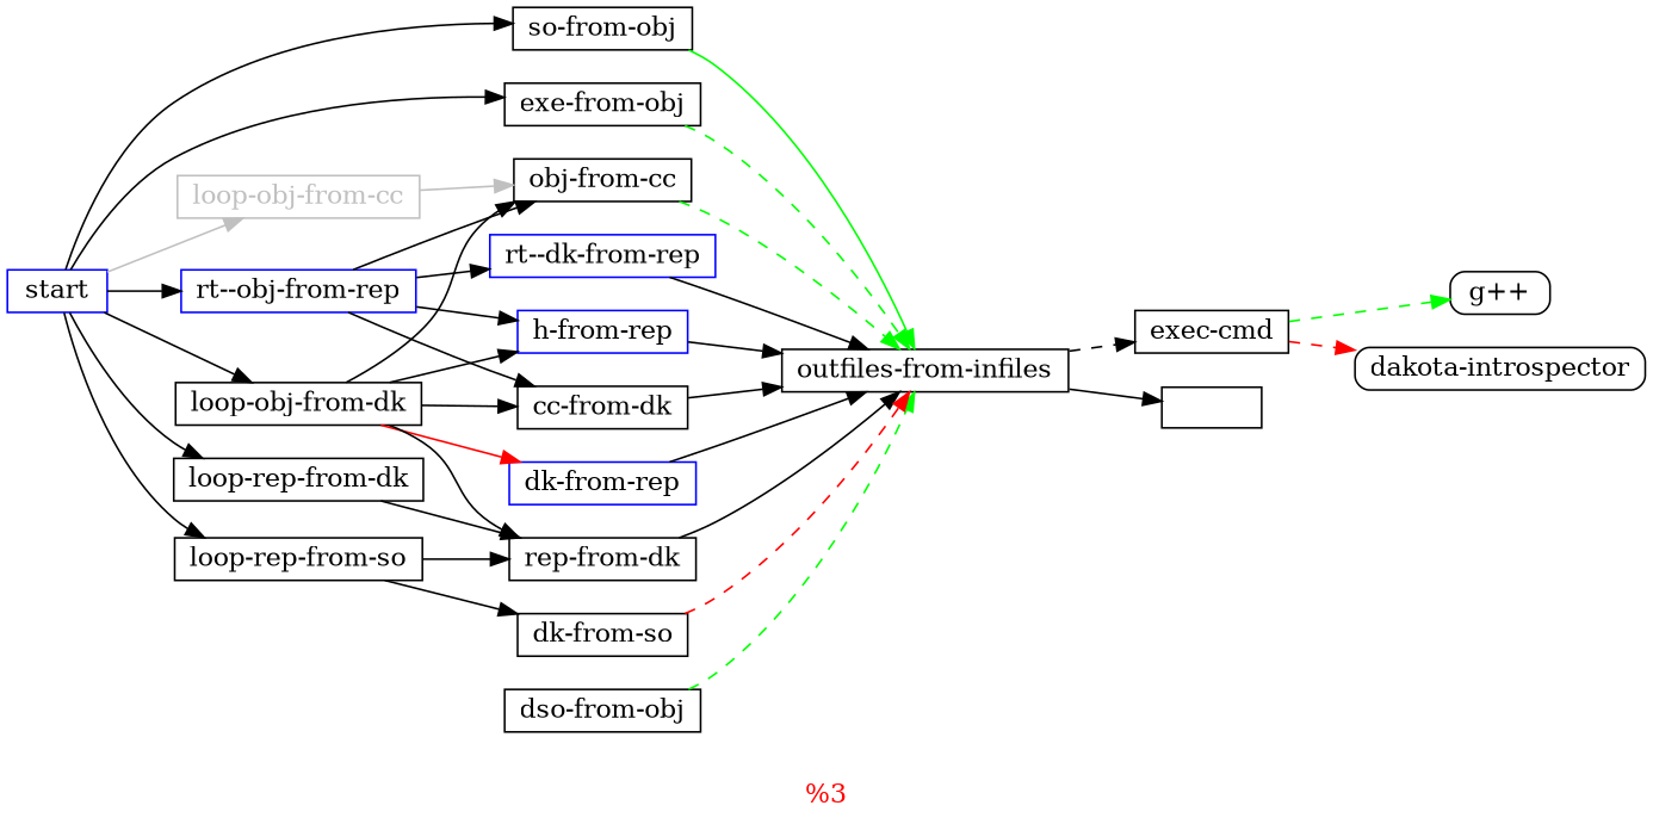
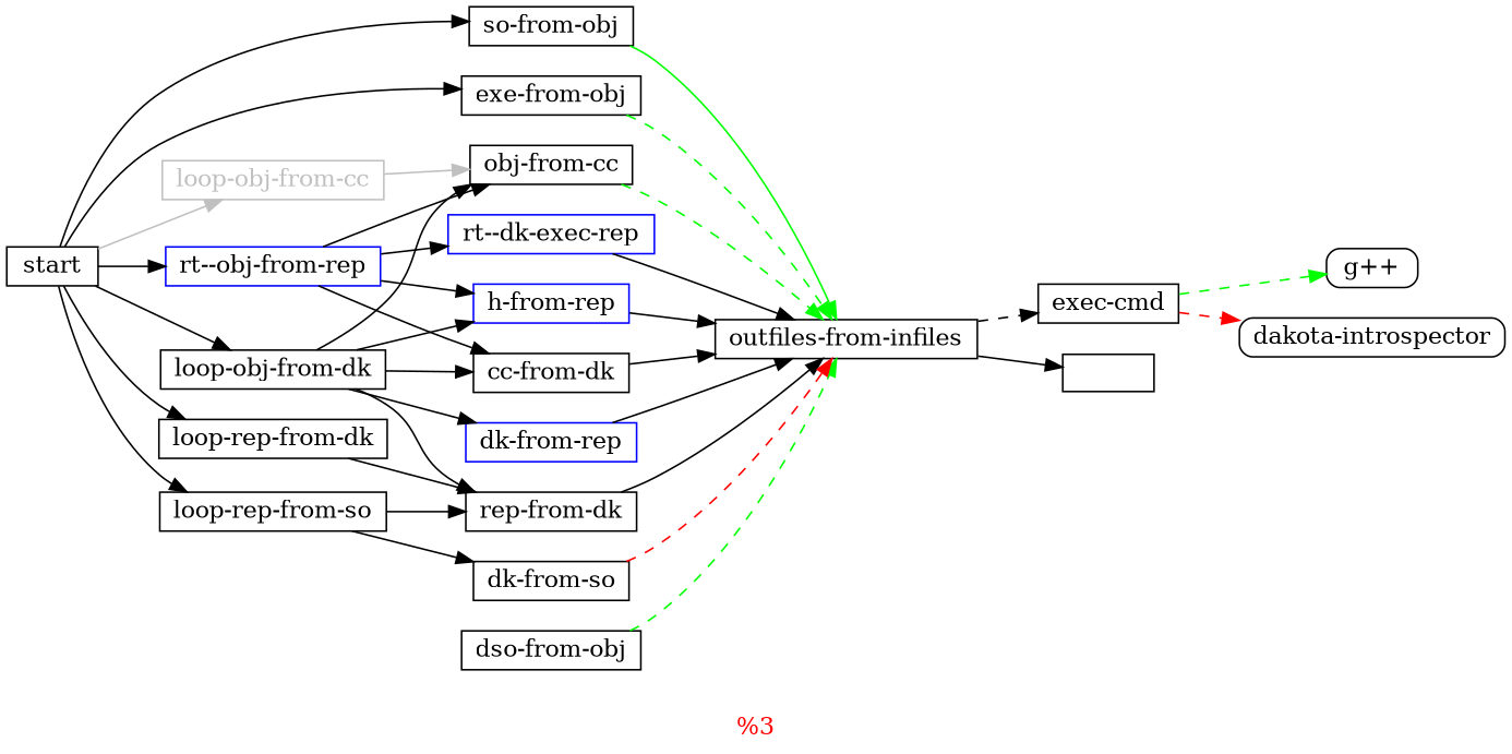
  digraph {
    fontcolor=red
    label="\G"
    rankdir=LR
    node [shape=box]
    "obj-from-cc" [height=0.3]
    "so-from-obj" [height=0.3]
    "dso-from-obj" [height=0.3]
    "exe-from-obj" [height=0.3]
    "outfiles-from-infiles" [height=0.3]
    "rt--obj-from-rep" [color=blue height=0.3]
-   "rt--dk-from-rep" [color=blue height=0.3]
+   "rt--dk-from-rep" [color=blue height=0.3 label="rt--dk-exec-rep"]
    "h-from-rep" [color=blue height=0.3]
    "cc-from-dk" [height=0.3]
    "exec-cmd" [height=0.3]
    "" [height=0.3]
    "dk-from-rep" [color=blue height=0.3]
    "g++" [height=0.3 style=rounded]
    "dakota-introspector" [height=0.3 style=rounded]
    "loop-obj-from-dk" [height=0.3]
    "rep-from-dk" [height=0.3]
    "dk-from-so" [height=0.3]
    "loop-rep-from-so" [height=0.3]
    "loop-rep-from-dk" [height=0.3]
-   start [height=0.3 color=blue]
+   start [height=0.3]
    "loop-obj-from-cc" [color=gray fontcolor=gray height=0.3]
    subgraph sub_1 {
      rank=same
      "obj-from-cc"
      "so-from-obj"
      "dso-from-obj"
      "exe-from-obj"
    }
    "obj-from-cc" -> "outfiles-from-infiles" [color=green style=dashed]
    "so-from-obj" -> "outfiles-from-infiles" [color=green style=solid]
    "dso-from-obj" -> "outfiles-from-infiles" [color=green style=dashed]
    "exe-from-obj" -> "outfiles-from-infiles" [color=green style=dashed]
    "outfiles-from-infiles" -> "exec-cmd" [style=dashed]
    "outfiles-from-infiles" -> ""
    "rt--obj-from-rep" -> "obj-from-cc"
    "rt--obj-from-rep" -> "rt--dk-from-rep"
    "rt--obj-from-rep" -> "h-from-rep"
    "rt--obj-from-rep" -> "cc-from-dk"
    "rt--dk-from-rep" -> "outfiles-from-infiles"
    "h-from-rep" -> "outfiles-from-infiles"
    "cc-from-dk" -> "outfiles-from-infiles"
    "exec-cmd" -> "g++" [color=green style=dashed]
    "exec-cmd" -> "dakota-introspector" [color=red style=dashed]
    "dk-from-rep" -> "outfiles-from-infiles"
    "loop-obj-from-dk" -> "obj-from-cc"
    "loop-obj-from-dk" -> "h-from-rep"
    "loop-obj-from-dk" -> "cc-from-dk"
-   "loop-obj-from-dk" -> "dk-from-rep" [color=red]
+   "loop-obj-from-dk" -> "dk-from-rep"
    "loop-obj-from-dk" -> "rep-from-dk"
    "rep-from-dk" -> "outfiles-from-infiles"
    "dk-from-so" -> "outfiles-from-infiles" [color=red style=dashed]
    "loop-rep-from-so" -> "rep-from-dk"
    "loop-rep-from-so" -> "dk-from-so"
    "loop-rep-from-dk" -> "rep-from-dk"
    start -> "so-from-obj"
    start -> "exe-from-obj"
    start -> "rt--obj-from-rep"
    start -> "loop-obj-from-dk"
    start -> "loop-rep-from-so"
    start -> "loop-rep-from-dk"
    start -> "loop-obj-from-cc" [color=gray]
    "loop-obj-from-cc" -> "obj-from-cc" [color=gray]
  }
